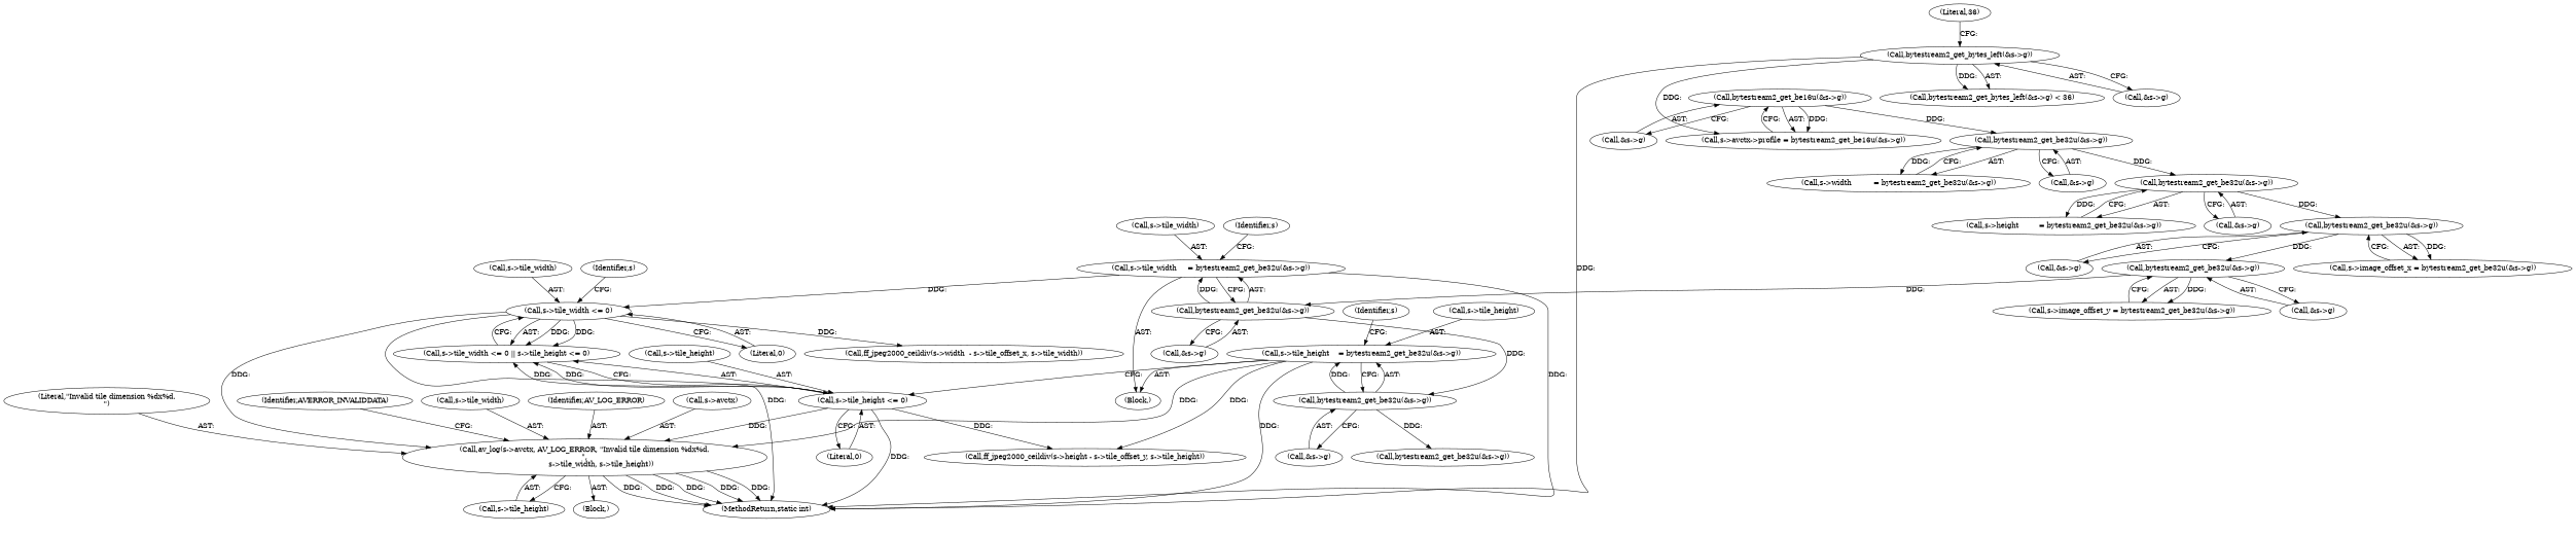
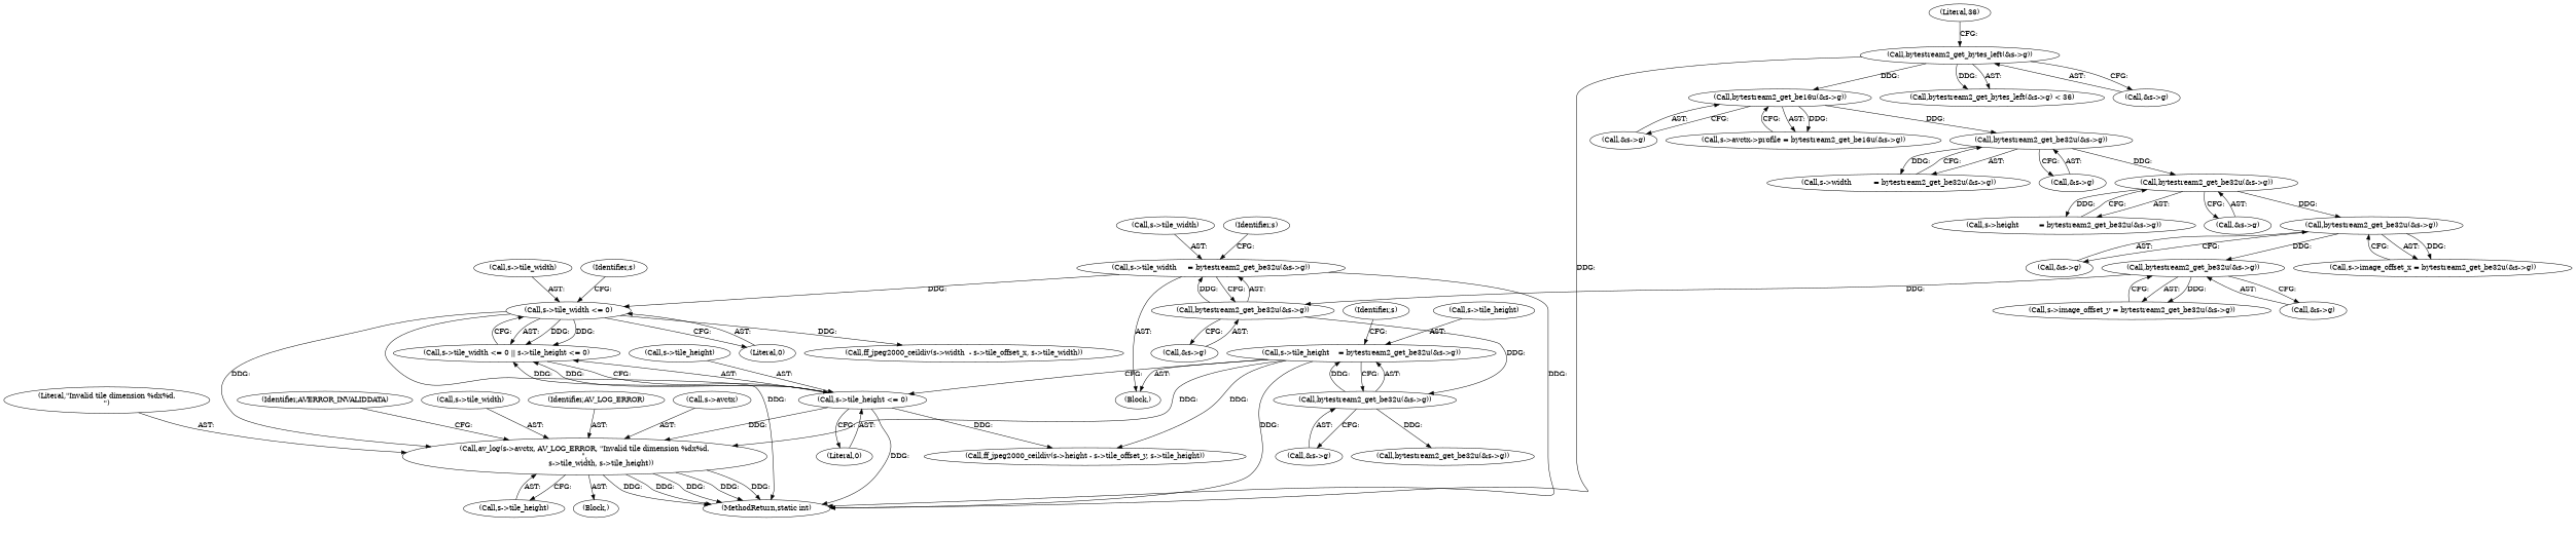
  digraph {
    n1 [label="(Call,av_log(s->avctx, AV_LOG_ERROR, \"Invalid tile dimension %dx%d.\n\",\n               s->tile_width, s->tile_height))"]
    n2 [label="(Call,s->tile_height)"]
    n3 [label="(Block,)"]
    n4 [label="(MethodReturn,static int)"]
    n5 [label="(Call,s->tile_width <= 0)"]
    n6 [label="(Literal,0)"]
    n7 [label="(Call,s->tile_width <= 0 || s->tile_height <= 0)"]
    n8 [label="(Call,ff_jpeg2000_ceildiv(s->width  - s->tile_offset_x, s->tile_width))"]
    n9 [label="(Call,s->tile_height <= 0)"]
    n10 [label="(Call,s->tile_width     = bytestream2_get_be32u(&s->g))"]
    n11 [label="(Call,bytestream2_get_be32u(&s->g))"]
    n12 [label="(Block,)"]
    n13 [label="(Call,bytestream2_get_be32u(&s->g))"]
    n14 [label="(Call,&s->g)"]
    n15 [label="(Call,s->tile_height    = bytestream2_get_be32u(&s->g))"]
    n16 [label="(Call,&s->g)"]
    n17 [label="(Call,bytestream2_get_be32u(&s->g))"]
    n18 [label="(Call,bytestream2_get_be32u(&s->g))"]
    n19 [label="(Call,&s->g)"]
    n20 [label="(Call,s->image_offset_y = bytestream2_get_be32u(&s->g))"]
    n21 [label="(Call,bytestream2_get_be32u(&s->g))"]
    n22 [label="(Call,s->image_offset_x = bytestream2_get_be32u(&s->g))"]
    n23 [label="(Call,&s->g)"]
    n24 [label="(Call,bytestream2_get_be32u(&s->g))"]
    n25 [label="(Call,&s->g)"]
    n26 [label="(Call,s->height         = bytestream2_get_be32u(&s->g))"]
    n27 [label="(Call,bytestream2_get_be32u(&s->g))"]
    n28 [label="(Call,&s->g)"]
    n29 [label="(Call,s->width          = bytestream2_get_be32u(&s->g))"]
    n30 [label="(Call,bytestream2_get_be16u(&s->g))"]
    n31 [label="(Call,s->avctx->profile = bytestream2_get_be16u(&s->g))"]
    n32 [label="(Call,&s->g)"]
    n33 [label="(Call,bytestream2_get_bytes_left(&s->g))"]
    n34 [label="(Call,bytestream2_get_bytes_left(&s->g) < 36)"]
    n35 [label="(Call,&s->g)"]
    n36 [label="(Literal,0)"]
    n37 [label="(Call,ff_jpeg2000_ceildiv(s->height - s->tile_offset_y, s->tile_height))"]
    n38 [label="(Call,s->avctx)"]
    n39 [label="(Identifier,s)"]
    n40 [label="(Call,s->tile_height)"]
    n41 [label="(Call,s->tile_height)"]
    n42 [label="(Identifier,AVERROR_INVALIDDATA)"]
    n43 [label="(Call,s->tile_width)"]
    n44 [label="(Identifier,s)"]
    n45 [label="(Literal,36)"]
    n46 [label="(Call,s->tile_width)"]
    n47 [label="(Identifier,AV_LOG_ERROR)"]
    n48 [label="(Call,s->tile_width)"]
    n49 [label="(Literal,\"Invalid tile dimension %dx%d.\n\")"]
    n50 [label="(Identifier,s)"]
    n1 -> n2 [label="CFG: "]
    n1 -> n3 [label="AST: "]
    n1 -> n4 [label="DDG: "]
    n1 -> n4 [label="DDG: "]
    n1 -> n4 [label="DDG: "]
    n1 -> n4 [label="DDG: "]
    n1 -> n4 [label="DDG: "]
    n2 -> n1 [label="AST: "]
    n5 -> n1 [label="DDG: "]
    n5 -> n4 [label="DDG: "]
    n5 -> n6 [label="CFG: "]
    n5 -> n7 [label="AST: "]
    n5 -> n7 [label="DDG: "]
    n5 -> n7 [label="DDG: "]
    n5 -> n8 [label="DDG: "]
    n6 -> n5 [label="AST: "]
    n7 -> n5 [label="CFG: "]
    n7 -> n9 [label="CFG: "]
    n9 -> n1 [label="DDG: "]
    n9 -> n4 [label="DDG: "]
    n9 -> n7 [label="AST: "]
    n9 -> n7 [label="DDG: "]
    n9 -> n7 [label="DDG: "]
    n9 -> n36 [label="CFG: "]
    n9 -> n37 [label="DDG: "]
    n10 -> n4 [label="DDG: "]
    n10 -> n5 [label="DDG: "]
    n10 -> n11 [label="CFG: "]
    n10 -> n12 [label="AST: "]
    n11 -> n10 [label="AST: "]
    n11 -> n10 [label="DDG: "]
    n11 -> n13 [label="DDG: "]
    n11 -> n14 [label="CFG: "]
    n13 -> n15 [label="AST: "]
    n13 -> n15 [label="DDG: "]
    n13 -> n16 [label="CFG: "]
    n13 -> n17 [label="DDG: "]
    n14 -> n11 [label="AST: "]
    n15 -> n1 [label="DDG: "]
    n15 -> n4 [label="DDG: "]
    n15 -> n9 [label="CFG: "]
    n15 -> n12 [label="AST: "]
    n15 -> n13 [label="CFG: "]
    n15 -> n37 [label="DDG: "]
    n16 -> n13 [label="AST: "]
    n18 -> n11 [label="DDG: "]
    n18 -> n19 [label="CFG: "]
    n18 -> n20 [label="AST: "]
    n18 -> n20 [label="DDG: "]
    n19 -> n18 [label="AST: "]
    n20 -> n18 [label="CFG: "]
    n21 -> n18 [label="DDG: "]
    n21 -> n22 [label="AST: "]
    n21 -> n22 [label="DDG: "]
    n21 -> n23 [label="CFG: "]
    n22 -> n21 [label="CFG: "]
    n23 -> n21 [label="AST: "]
    n24 -> n21 [label="DDG: "]
    n24 -> n25 [label="CFG: "]
    n24 -> n26 [label="AST: "]
    n24 -> n26 [label="DDG: "]
    n25 -> n24 [label="AST: "]
    n26 -> n24 [label="CFG: "]
    n27 -> n24 [label="DDG: "]
    n27 -> n28 [label="CFG: "]
    n27 -> n29 [label="AST: "]
    n27 -> n29 [label="DDG: "]
    n28 -> n27 [label="AST: "]
    n29 -> n27 [label="CFG: "]
    n30 -> n27 [label="DDG: "]
    n30 -> n31 [label="AST: "]
    n30 -> n31 [label="DDG: "]
    n30 -> n32 [label="CFG: "]
    n31 -> n30 [label="CFG: "]
    n32 -> n30 [label="AST: "]
    n33 -> n4 [label="DDG: "]
-   n33 -> n31 [label="DDG: "]
+   n33 -> n30 [label="DDG: "]
    n33 -> n34 [label="AST: "]
    n33 -> n34 [label="DDG: "]
    n33 -> n35 [label="CFG: "]
    n35 -> n33 [label="AST: "]
    n36 -> n9 [label="AST: "]
    n38 -> n1 [label="AST: "]
    n39 -> n10 [label="CFG: "]
    n40 -> n15 [label="AST: "]
    n41 -> n9 [label="AST: "]
    n42 -> n1 [label="CFG: "]
    n43 -> n1 [label="AST: "]
    n44 -> n15 [label="CFG: "]
    n45 -> n33 [label="CFG: "]
    n46 -> n10 [label="AST: "]
    n47 -> n1 [label="AST: "]
    n48 -> n5 [label="AST: "]
    n49 -> n1 [label="AST: "]
    n50 -> n5 [label="CFG: "]
  }
